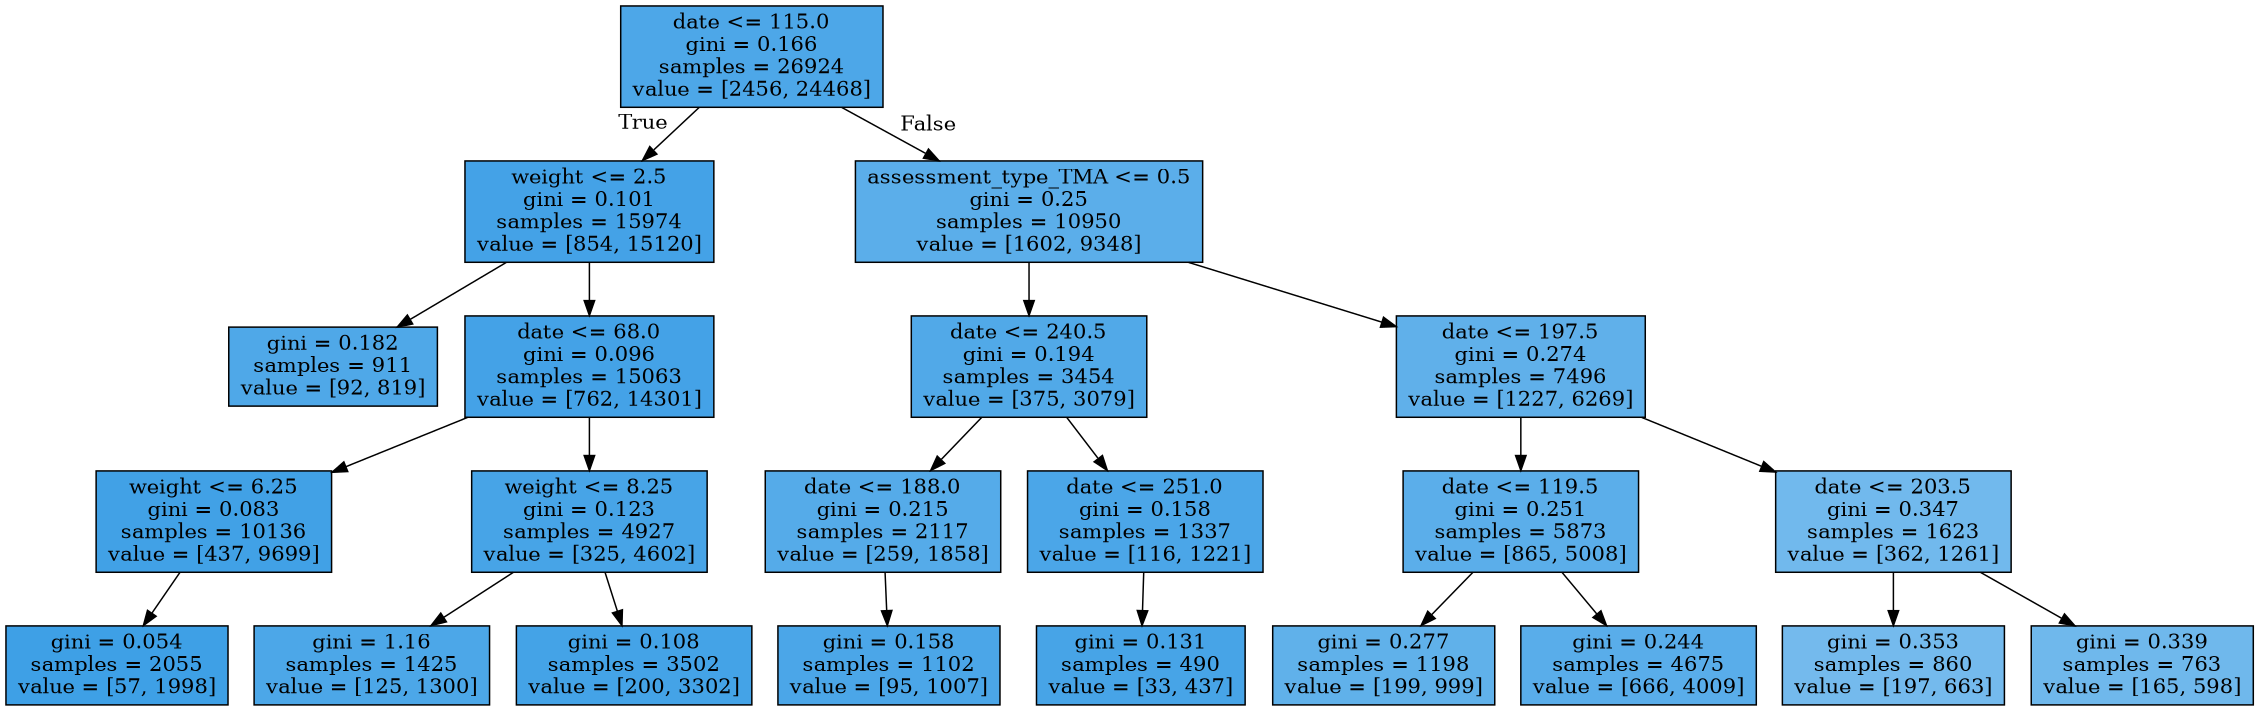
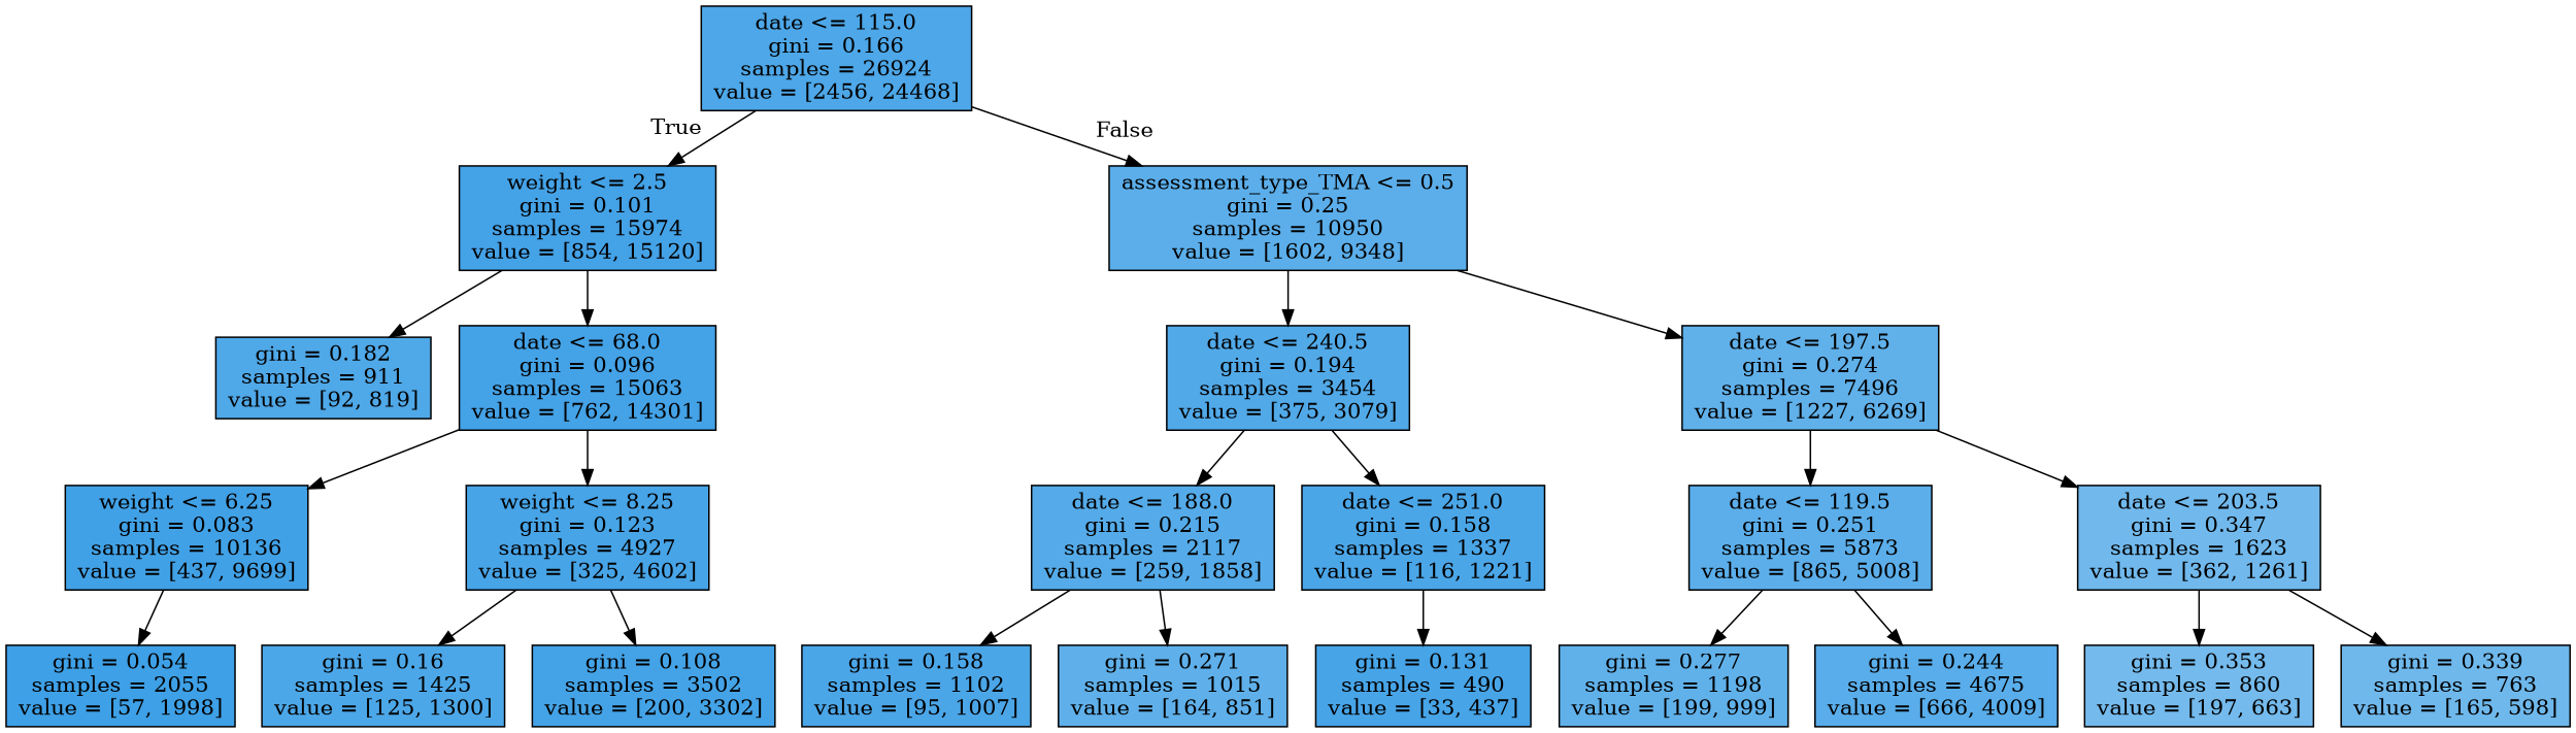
  digraph {
    node [color=black fillcolor="#399de5f1" shape=box style=filled]
    n1 [fillcolor="#399de5e5" label="date <= 115.0\ngini = 0.166\nsamples = 26924\nvalue = [2456, 24468]"]
    n2 [label="weight <= 2.5\ngini = 0.101\nsamples = 15974\nvalue = [854, 15120]"]
    n3 [fillcolor="#399de5d3" label="assessment_type_TMA <= 0.5\ngini = 0.25\nsamples = 10950\nvalue = [1602, 9348]"]
    n4 [fillcolor="#399de5e2" label="gini = 0.182\nsamples = 911\nvalue = [92, 819]"]
    n5 [label="date <= 68.0\ngini = 0.096\nsamples = 15063\nvalue = [762, 14301]"]
    n6 [fillcolor="#399de5e0" label="date <= 240.5\ngini = 0.194\nsamples = 3454\nvalue = [375, 3079]"]
    n7 [fillcolor="#399de5cd" label="date <= 197.5\ngini = 0.274\nsamples = 7496\nvalue = [1227, 6269]"]
    n8 [fillcolor="#399de5f4" label="weight <= 6.25\ngini = 0.083\nsamples = 10136\nvalue = [437, 9699]"]
    n9 [fillcolor="#399de5ed" label="weight <= 8.25\ngini = 0.123\nsamples = 4927\nvalue = [325, 4602]"]
    n10 [fillcolor="#399de5f8" label="gini = 0.054\nsamples = 2055\nvalue = [57, 1998]"]
-   n11 [fillcolor="#399de5e6" label="gini = 1.16\nsamples = 1425\nvalue = [125, 1300]"]
+   n11 [fillcolor="#399de5e6" label="gini = 0.16\nsamples = 1425\nvalue = [125, 1300]"]
    n12 [fillcolor="#399de5f0" label="gini = 0.108\nsamples = 3502\nvalue = [200, 3302]"]
    n13 [fillcolor="#399de5db" label="date <= 188.0\ngini = 0.215\nsamples = 2117\nvalue = [259, 1858]"]
    n14 [fillcolor="#399de5e7" label="date <= 251.0\ngini = 0.158\nsamples = 1337\nvalue = [116, 1221]"]
    n15 [fillcolor="#399de5d3" label="date <= 119.5\ngini = 0.251\nsamples = 5873\nvalue = [865, 5008]"]
    n16 [fillcolor="#399de5b6" label="date <= 203.5\ngini = 0.347\nsamples = 1623\nvalue = [362, 1261]"]
    n17 [fillcolor="#399de5e7" label="gini = 0.158\nsamples = 1102\nvalue = [95, 1007]"]
+   n18 [fillcolor="#399de5ce" label="gini = 0.271\nsamples = 1015\nvalue = [164, 851]"]
    n19 [fillcolor="#399de5ec" label="gini = 0.131\nsamples = 490\nvalue = [33, 437]"]
    n20 [fillcolor="#399de5cc" label="gini = 0.277\nsamples = 1198\nvalue = [199, 999]"]
    n21 [fillcolor="#399de5d5" label="gini = 0.244\nsamples = 4675\nvalue = [666, 4009]"]
    n22 [fillcolor="#399de5b3" label="gini = 0.353\nsamples = 860\nvalue = [197, 663]"]
    n23 [fillcolor="#399de5b9" label="gini = 0.339\nsamples = 763\nvalue = [165, 598]"]
    n1 -> n2 [headlabel=True labelangle=45 labeldistance=2.5]
    n1 -> n3 [headlabel=False labelangle=-45 labeldistance=2.5]
    n2 -> n4
    n2 -> n5
    n3 -> n6
    n3 -> n7
    n5 -> n8
    n5 -> n9
    n6 -> n13
    n6 -> n14
    n7 -> n15
    n7 -> n16
    n8 -> n10
    n9 -> n11
    n9 -> n12
    n13 -> n17
+   n13 -> n18
    n14 -> n19
    n15 -> n20
    n15 -> n21
    n16 -> n22
    n16 -> n23
  }
